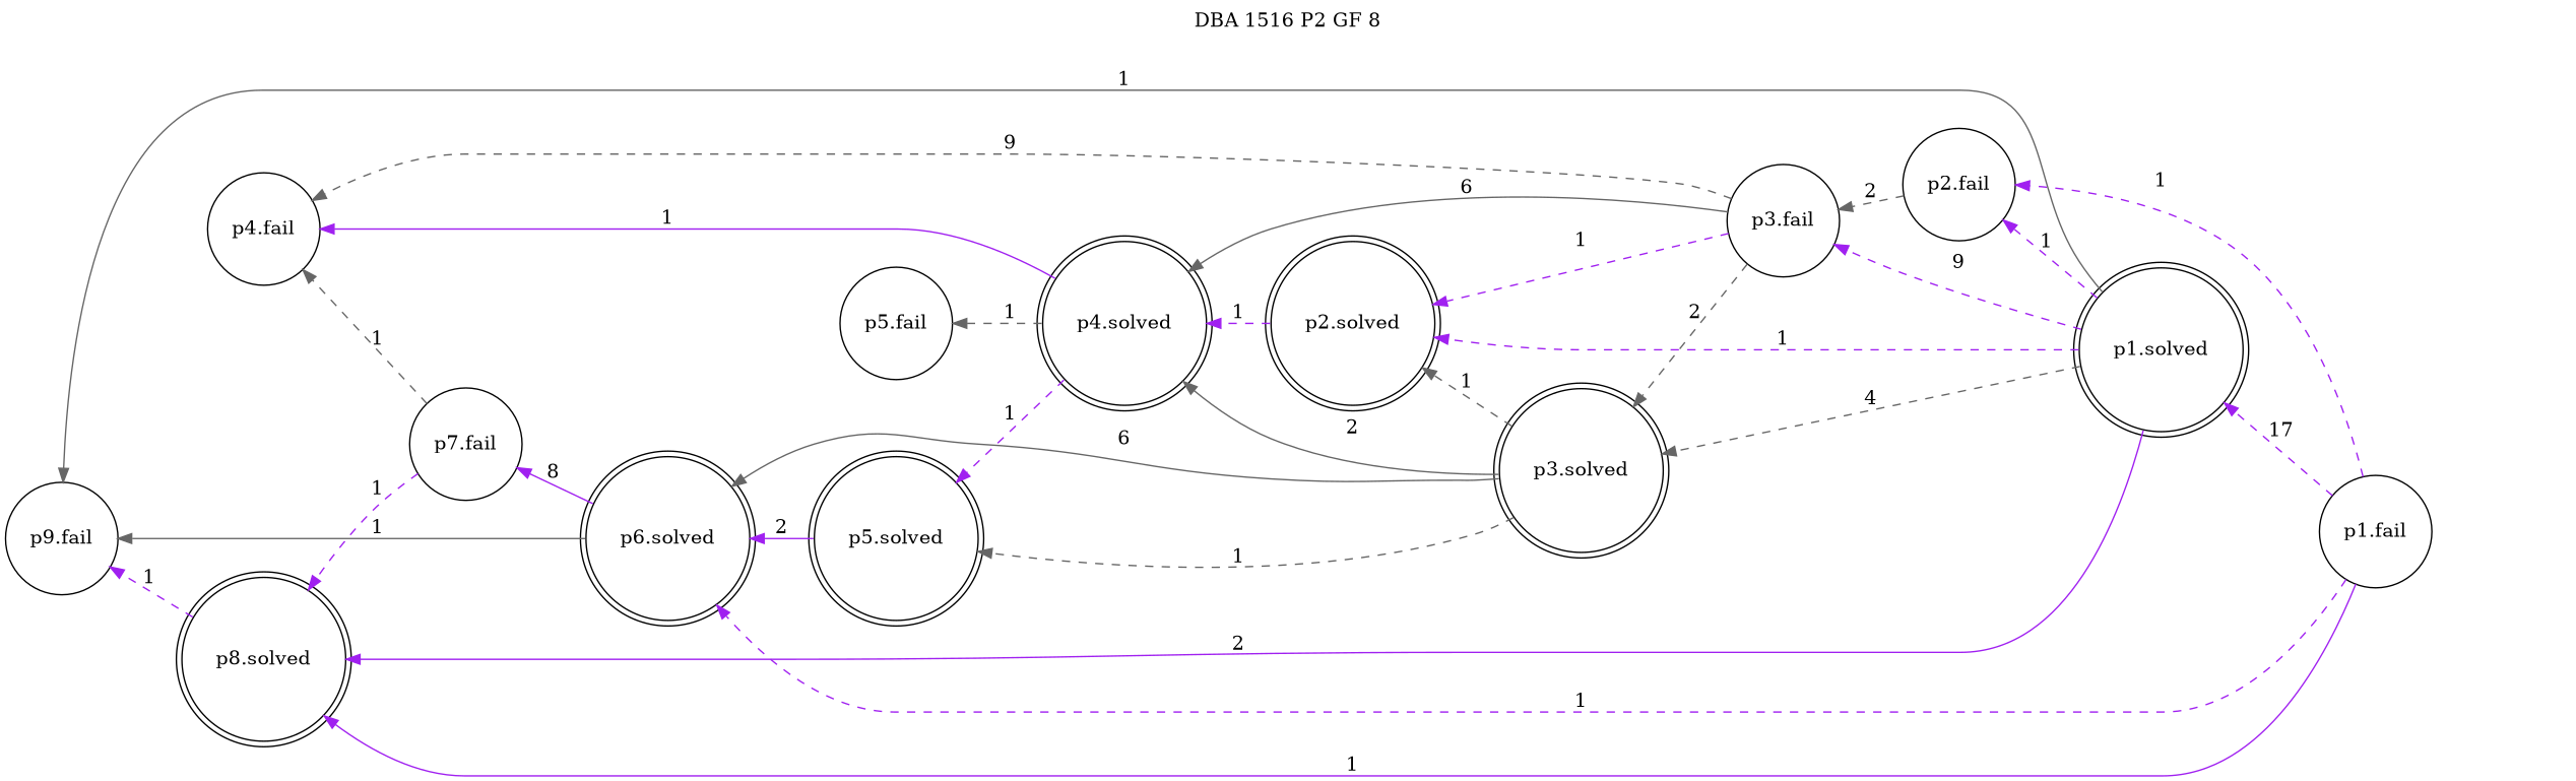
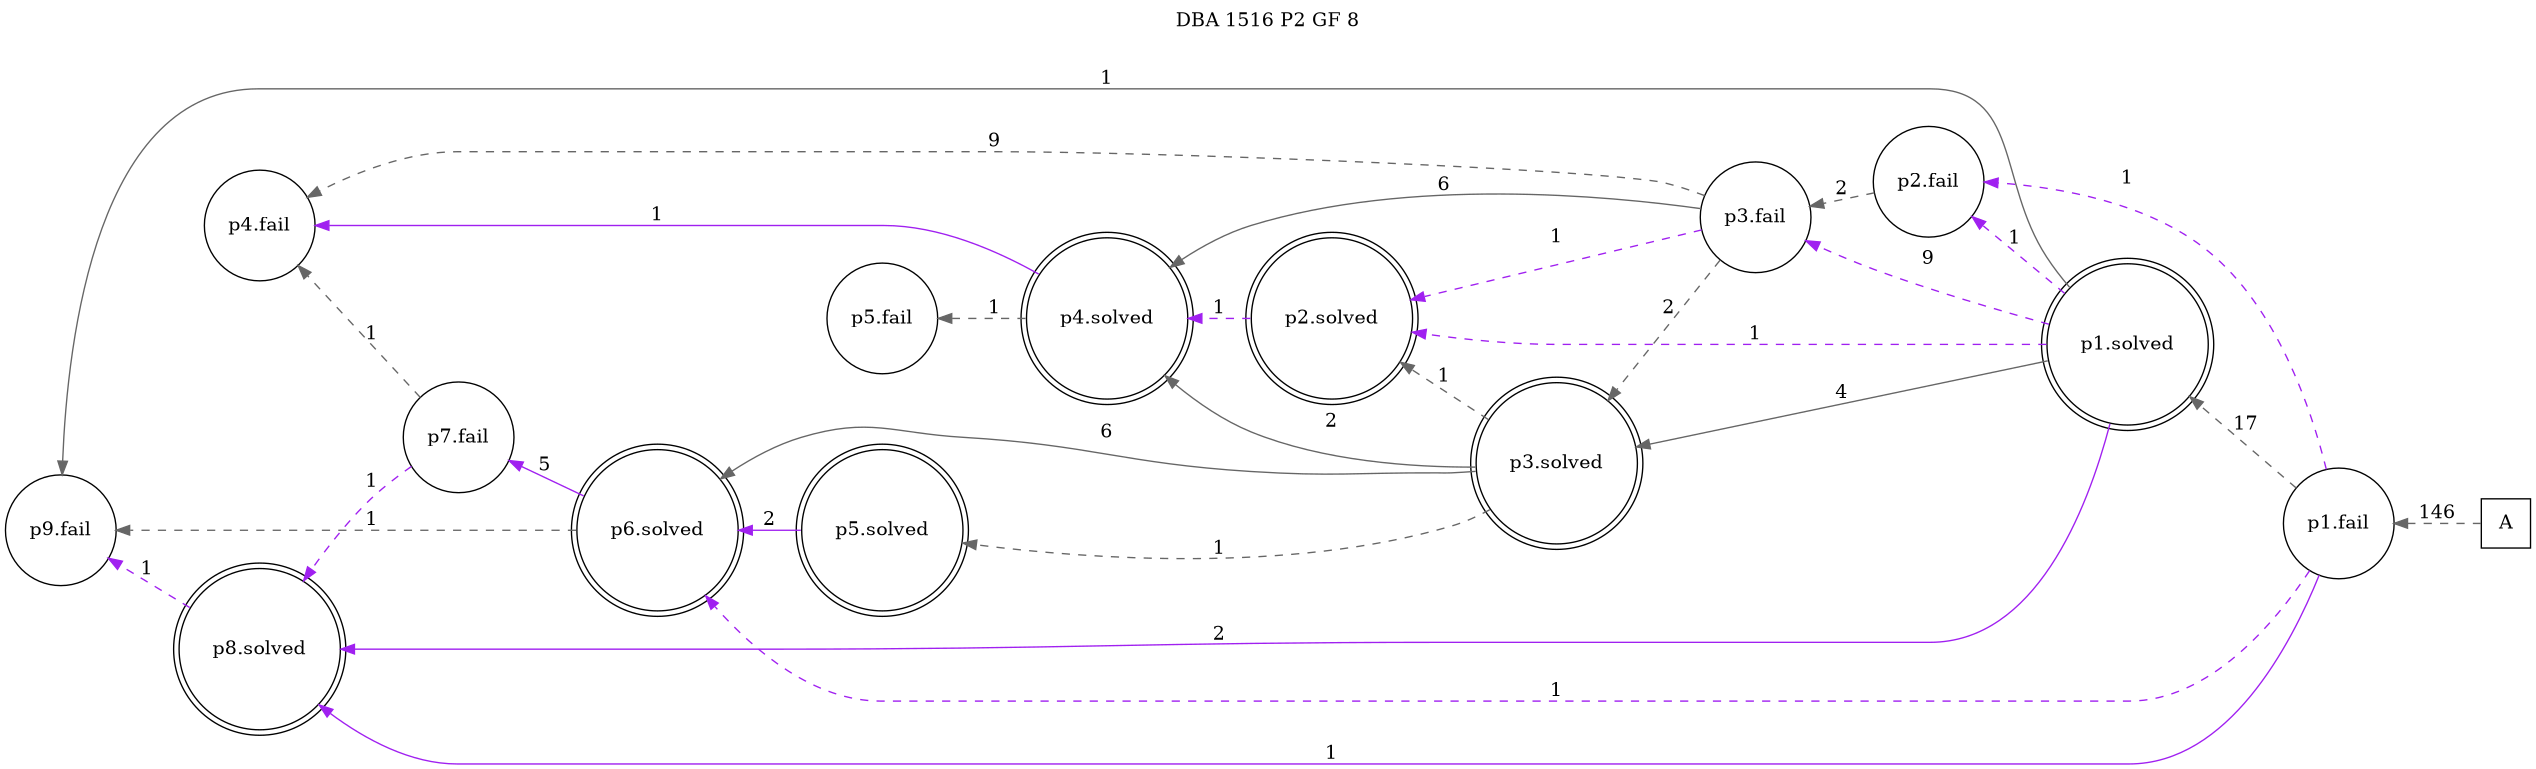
  digraph {
    label=" DBA 1516 P2 GF 8 "
    labelloc=tl
    rankdir=RL
    node [shape=circle]
    edge [color=gray40 style=dashed]
+   n1 [label=A shape=square]
    n2 [label="p1.fail"]
    n3 [label="p1.solved" shape=doublecircle]
    n4 [label="p6.solved" shape=doublecircle]
    n5 [label="p8.solved" shape=doublecircle]
    n6 [label="p2.fail"]
    n7 [label="p3.fail"]
    n8 [label="p2.solved" shape=doublecircle]
    n9 [label="p3.solved" shape=doublecircle]
    n10 [label="p9.fail"]
    n11 [label="p4.fail"]
    n12 [label="p4.solved" shape=doublecircle]
    n13 [label="p7.fail"]
    n14 [label="p5.solved" shape=doublecircle]
    n15 [label="p5.fail"]
-   n2 -> n3 [color=purple label=17]
+   n1 -> n2 [label=146]
+   n2 -> n3 [label=17]
    n2 -> n4 [color=purple label=1]
    n2 -> n5 [color=purple label=1 style=solid]
    n2 -> n6 [color=purple label=1]
    n3 -> n5 [color=purple label=2 style=solid]
    n3 -> n6 [color=purple label=1]
    n3 -> n7 [color=purple label=9]
    n3 -> n8 [color=purple label=1]
-   n3 -> n9 [label=4]
+   n3 -> n9 [label=4 style=solid]
    n3 -> n10 [label=1 style=solid]
-   n4 -> n10 [label=1 style=solid]
-   n4 -> n13 [color=purple label=8 style=solid]
+   n4 -> n10 [label=1]
+   n4 -> n13 [color=purple label=5 style=solid]
    n5 -> n10 [color=purple label=1]
    n6 -> n7 [label=2]
    n7 -> n8 [color=purple label=1]
    n7 -> n9 [label=2]
    n7 -> n11 [label=9]
    n7 -> n12 [label=6 style=solid]
    n8 -> n12 [color=purple label=1]
    n9 -> n4 [label=6 style=solid]
    n9 -> n8 [label=1]
    n9 -> n12 [label=2 style=solid]
    n9 -> n14 [label=1]
    n12 -> n11 [color=purple label=1 style=solid]
-   n12 -> n14 [color=purple label=1]
    n12 -> n15 [label=1]
    n13 -> n5 [color=purple label=1]
    n13 -> n11 [label=1]
    n14 -> n4 [color=purple label=2 style=solid]
  }
